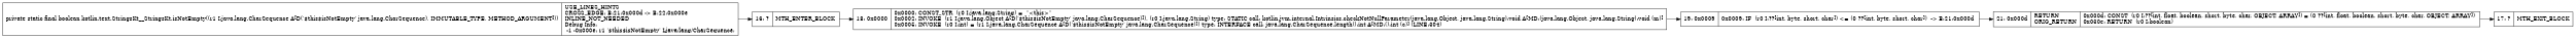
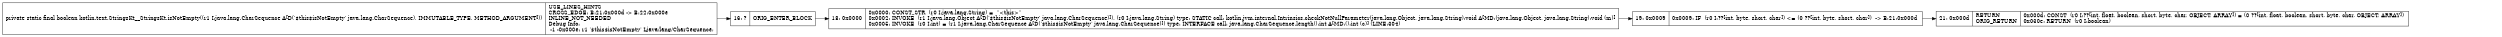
  digraph {
    rankdir=LR
    node [shape=record]
-   n1 [label="{16\:\ ?|MTH_ENTER_BLOCK\l}"]
+   n1 [label="{16\:\ ?|ORIG_ENTER_BLOCK\l}"]
    n2 [label="{18\:\ 0x0000|0x0000: CONST_STR  (r0 I:java.lang.String) =  \"\<this\>\" \l0x0002: INVOKE  (r1 I:java.lang.Object A[D('$this$isNotEmpty' java.lang.CharSequence)]), (r0 I:java.lang.String) type: STATIC call: kotlin.jvm.internal.Intrinsics.checkNotNullParameter(java.lang.Object, java.lang.String):void A[MD:(java.lang.Object, java.lang.String):void (m)]\l0x0005: INVOKE  (r0 I:int) = (r1 I:java.lang.CharSequence A[D('$this$isNotEmpty' java.lang.CharSequence)]) type: INTERFACE call: java.lang.CharSequence.length():int A[MD:():int (c)] (LINE:304)\l}"]
    n3 [label="{19\:\ 0x0009|0x0009: IF  (r0 I:??[int, byte, short, char]) \<= (0 ??[int, byte, short, char])  \-\> B:21:0x000d \l}"]
    n4 [label="{21\:\ 0x000d|RETURN\lORIG_RETURN\l|0x000d: CONST  (r0 I:??[int, float, boolean, short, byte, char, OBJECT, ARRAY]) = (0 ??[int, float, boolean, short, byte, char, OBJECT, ARRAY]) \l0x030e: RETURN  (r0 I:boolean) \l}"]
-   n5 [label="{17\:\ ?|MTH_EXIT_BLOCK\l}"]
    n6 [label="{private static final boolean kotlin.text.StringsKt__StringsKt.isNotEmpty((r1 I:java.lang.CharSequence A[D('$this$isNotEmpty' java.lang.CharSequence), IMMUTABLE_TYPE, METHOD_ARGUMENT]))  | USE_LINES_HINTS\lCROSS_EDGE: B:21:0x000d \-\> B:22:0x000e\lINLINE_NOT_NEEDED\lDebug Info:\l  \-1 \-0x000e: r1 '$this$isNotEmpty' Ljava\/lang\/CharSequence;\l}"]
    n1 -> n2
    n2 -> n3
    n3 -> n4
-   n4 -> n5
    n6 -> n1
  }
